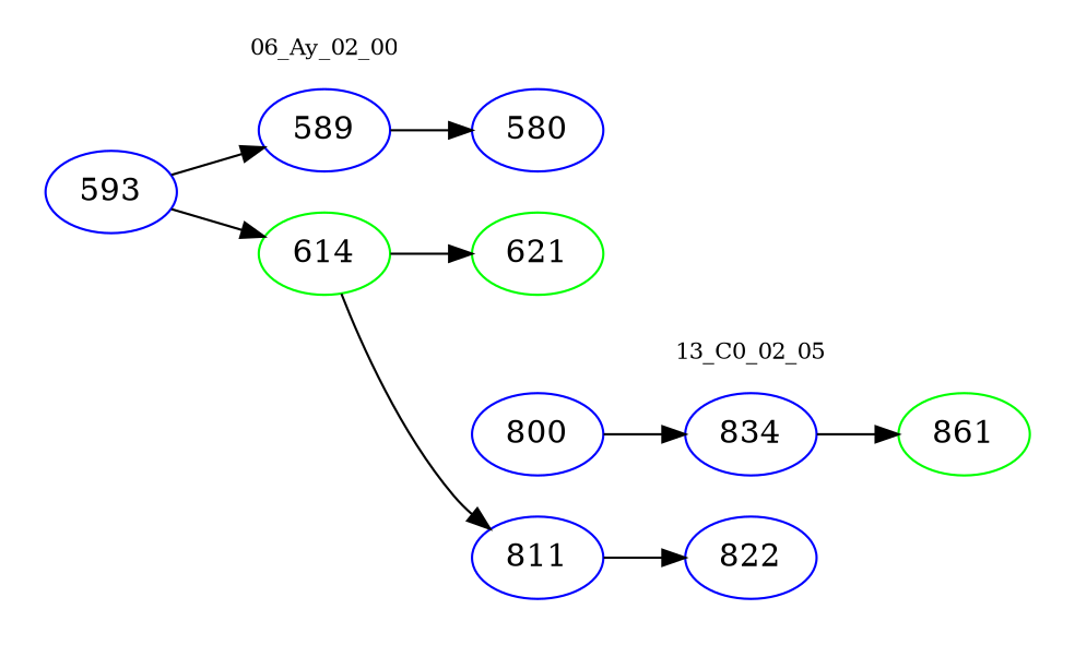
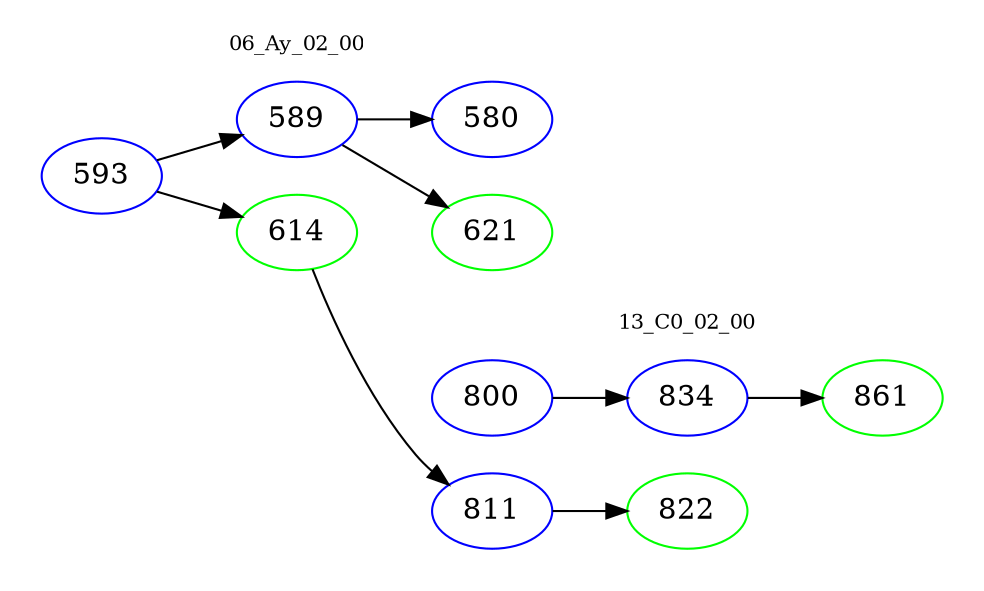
  digraph {
    rankdir=LR
    node [color=blue]
    edge [color=black]
    n1 [label=593]
    n2 [label=589]
    n3 [color=green label=614]
    n4 [label=580]
    n5 [color=green label=621]
    n6 [label=800]
    n7 [label=834]
    n8 [label=811]
    n9 [color=green label=861]
-   n10 [label=822]
+   n10 [color=green label=822]
    subgraph cluster_1 {
      color=white
      fontsize=10
      label="06_Ay_02_00"
      n1
      n2
      n3
      n4
      n5
    }
    subgraph cluster_2 {
      color=white
      fontsize=10
-     label="13_C0_02_05"
+     label="13_C0_02_00"
      n6
      n7
      n8
      n9
      n10
    }
    n1 -> n2
    n1 -> n3
    n2 -> n4
-   n3 -> n5
+   n2 -> n5
    n3 -> n8
    n6 -> n7
    n7 -> n9
    n8 -> n10
  }
